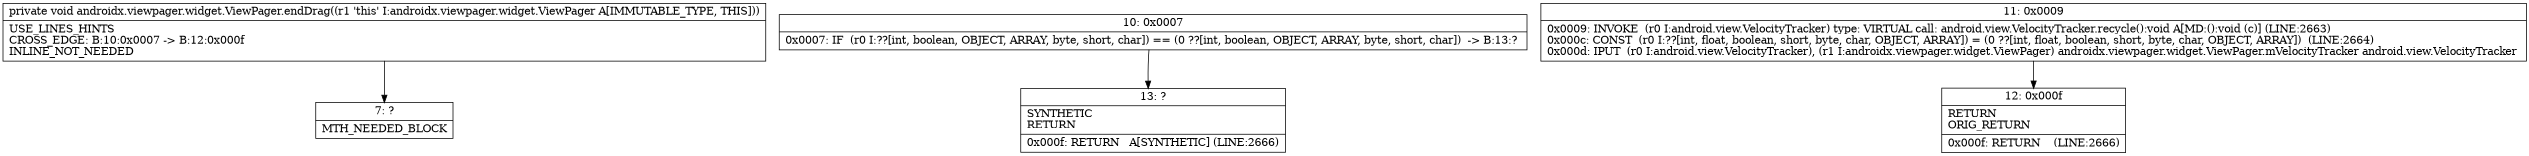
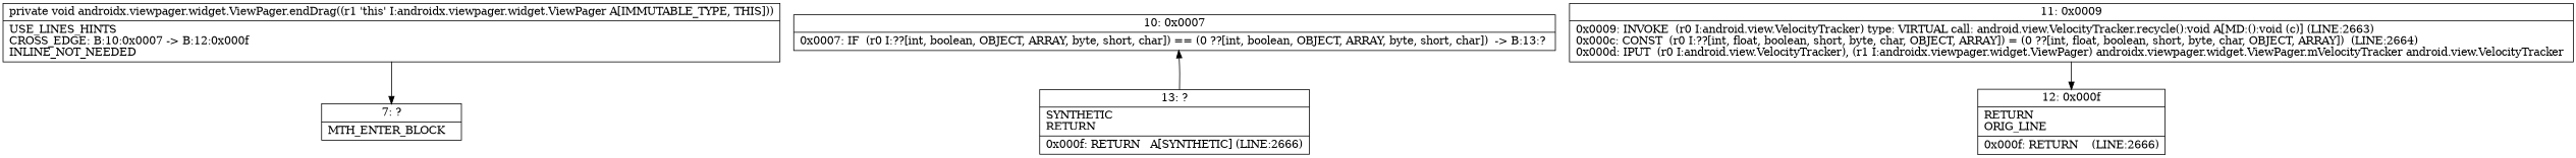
  digraph {
    node [shape=record]
-   n1 [label="{7\:\ ?|MTH_NEEDED_BLOCK\l}"]
+   n1 [label="{7\:\ ?|MTH_ENTER_BLOCK\l}"]
    n2 [label="{10\:\ 0x0007|0x0007: IF  (r0 I:??[int, boolean, OBJECT, ARRAY, byte, short, char]) == (0 ??[int, boolean, OBJECT, ARRAY, byte, short, char])  \-\> B:13:? \l}"]
    n3 [label="{13\:\ ?|SYNTHETIC\lRETURN\l|0x000f: RETURN   A[SYNTHETIC] (LINE:2666)\l}"]
    n4 [label="{11\:\ 0x0009|0x0009: INVOKE  (r0 I:android.view.VelocityTracker) type: VIRTUAL call: android.view.VelocityTracker.recycle():void A[MD:():void (c)] (LINE:2663)\l0x000c: CONST  (r0 I:??[int, float, boolean, short, byte, char, OBJECT, ARRAY]) = (0 ??[int, float, boolean, short, byte, char, OBJECT, ARRAY])  (LINE:2664)\l0x000d: IPUT  (r0 I:android.view.VelocityTracker), (r1 I:androidx.viewpager.widget.ViewPager) androidx.viewpager.widget.ViewPager.mVelocityTracker android.view.VelocityTracker \l}"]
-   n5 [label="{12\:\ 0x000f|RETURN\lORIG_RETURN\l|0x000f: RETURN    (LINE:2666)\l}"]
+   n5 [label="{12\:\ 0x000f|RETURN\lORIG_LINE\l|0x000f: RETURN    (LINE:2666)\l}"]
    n6 [label="{private void androidx.viewpager.widget.ViewPager.endDrag((r1 'this' I:androidx.viewpager.widget.ViewPager A[IMMUTABLE_TYPE, THIS]))  | USE_LINES_HINTS\lCROSS_EDGE: B:10:0x0007 \-\> B:12:0x000f\lINLINE_NOT_NEEDED\l}"]
-   n2 -> n3
+   n3 -> n2
    n4 -> n5
    n6 -> n1
  }
